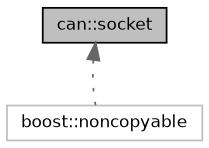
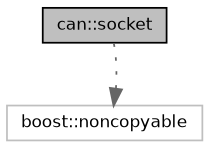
  digraph {
    node [fontname=Helvetica fontsize=10 shape=record style=filled]
    n1 [color=black fillcolor=grey75 fontcolor=black height=0.2 label="can::socket" width=0.4]
    n2 [color=grey75 fillcolor=white height=0.2 label="boost::noncopyable" width=0.4]
-   n1 -> n2 [color=gray40 dir=back fontname=Helvetica fontsize=10 labelfontname=Helvetica labelfontsize=10 style=dotted]
+   n2 -> n1 [color=gray40 dir=back fontname=Helvetica fontsize=10 labelfontname=Helvetica labelfontsize=10 style=dotted]
  }
